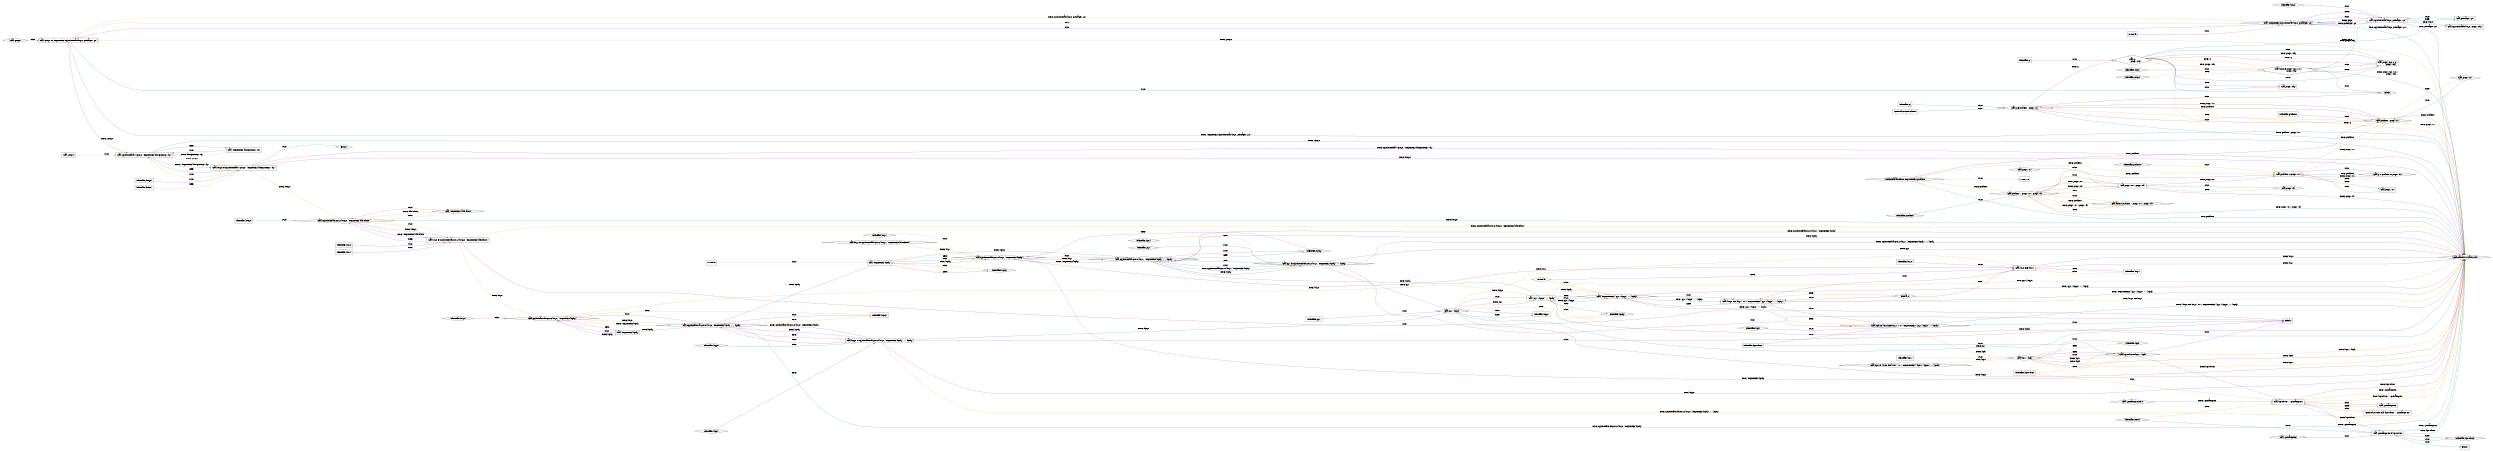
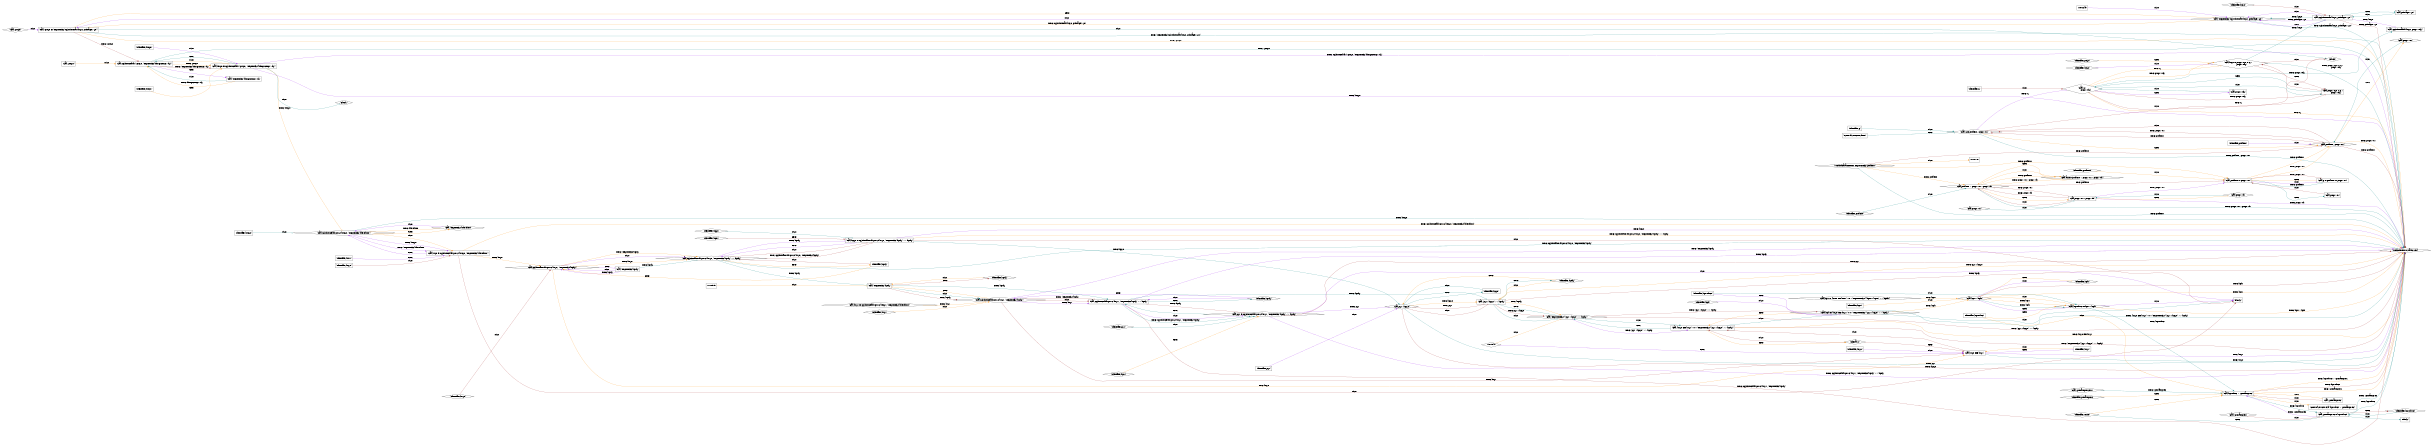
  digraph {
    rankdir=LR
    node [shape=diamond]
    edge [arrowhead=dot color=darkorange]
    n1 [label="(Call,*p_ty0 = (OPJ_INT32)opj_uint_max(l_ty0, p_image->y0))" shape=box]
    n2 [label="(Call,(OPJ_INT32)opj_uint_max(l_ty0, p_image->y0))"]
    n3 [label="(Call,opj_int_ceildiv(*p_ty0, (OPJ_INT32)l_img_comp->dy))" shape=box]
    n4 [label="(MethodReturn,static void)"]
    n5 [label="(Block,)"]
    n6 [label="(Call,opj_uint_max(l_ty0, p_image->y0))" shape=box]
    n7 [label="(Call,l_tcy0 = opj_int_ceildiv(*p_ty0, (OPJ_INT32)l_img_comp->dy))" shape=box]
    n8 [label="(Call,(OPJ_INT32)l_img_comp->dy)" shape=box]
    n9 [label="(Call,p_image->y0)" shape=box]
    n10 [label="(Call,opj_uint_adds(l_ty0, p_cp->tdy))" shape=box]
    n11 [label="(Call,l_ty0 = p_cp->ty0 + q *\n            p_cp->tdy)"]
    n12 [label="(Call,p_cp->ty0 + q *\n            p_cp->tdy)" shape=box]
    n13 [label="(Call,q *\n            p_cp->tdy)"]
    n14 [label="(Call,p_cp->tdy)" shape=box]
    n15 [label="(Call,q = p_tileno / p_cp->tw)"]
    n16 [label="(Call,p_tileno / p_cp->tw)"]
    n17 [label="(Call,p_cp->tw)"]
    n18 [label="(Call,p_tileno % p_cp->tw)" shape=box]
    n19 [label="(Call,p_cp->tw)" shape=box]
-   n20 [label="(Call,p = p_tileno % p_cp->tw)"]
+   n20 [label="(Call,p = p_tileno % p_cp->tw)" shape=box]
    n21 [label="(Call,p_tileno < p_cp->tw * p_cp->th)"]
    n22 [label="(Call,p_cp->tw * p_cp->th)" shape=box]
    n23 [label="(Call,assert(p_tileno < p_cp->tw * p_cp->th))"]
    n24 [label="(Call,p_cp->th)"]
    n25 [label="(MethodParameterIn,OPJ_UINT32 p_tileno)"]
    1000118 [shape=box]
    n27 [label="(Call,opj_int_ceildivpow2(l_tcy0, (OPJ_INT32)l_level_no))"]
    n28 [label="(Block,)"]
    n29 [label="(Call,l_ry0 = opj_int_ceildivpow2(l_tcy0, (OPJ_INT32)l_level_no))" shape=box]
    n30 [label="(Call,(OPJ_INT32)l_level_no)"]
    n31 [label="(Call,opj_int_floordivpow2(l_ry0, (OPJ_INT32)l_pdy))"]
    n32 [label="(Block,)" shape=box]
    n33 [label="(Call,opj_int_floordivpow2(l_ry0, (OPJ_INT32)l_pdy) << l_pdy)"]
    n34 [label="(Call,l_ry0 == l_ry1)" shape=box]
    n35 [label="(Call,(OPJ_INT32)l_pdy)" shape=box]
    n36 [label="(Call,l_py0 = opj_int_floordivpow2(l_ry0, (OPJ_INT32)l_pdy) << l_pdy)" shape=box]
    n37 [label="(Call,(OPJ_INT32)l_pdy)" shape=box]
    n38 [label="(Identifier,l_pdy)" shape=box]
    n39 [label="(Call,(l_ry0 == l_ry1) ? 0 : (OPJ_UINT32)((py1 - l_py0) >> l_pdy))" shape=box]
    n40 [label="(Identifier,l_ry1)" shape=box]
    n41 [label="(Call,py1 - l_py0)"]
    n42 [label="(Call,opj_int_ceildivpow2(l_ry1, (OPJ_INT32)l_pdy))"]
-   n43 [label="(Call,opj_int_ceildivpow2(l_ry1, (OPJ_INT32)l_pdy) << l_pdy)"]
+   n43 [label="(Call,opj_int_ceildivpow2(l_ry1, (OPJ_INT32)l_pdy) << l_pdy)" shape=box]
    n44 [label="(Identifier,l_pdy)"]
    n45 [label="(Call,(py1 - l_py0) >> l_pdy)" shape=box]
    n46 [label="(Identifier,l_py0)" shape=box]
    n47 [label="(Call,(OPJ_UINT32)((py1 - l_py0) >> l_pdy))"]
    n48 [label="(Identifier,l_pdy)"]
    n49 [label="(Call,l_ph = (l_ry0 == l_ry1) ? 0 : (OPJ_UINT32)((py1 - l_py0) >> l_pdy))"]
    n50 [label="(Call,l_pw * l_ph)"]
    n51 [label="(Literal,0)"]
    n52 [label="(Call,l_product = l_pw * l_ph)"]
    n53 [label="(Identifier,l_ph)"]
    n54 [label="(Call,l_product > *p_max_prec)" shape=box]
    n55 [label="(Call,*p_max_prec = l_product)" shape=box]
    n56 [label="(ControlStructure,if (l_product > *p_max_prec))" shape=box]
    n57 [label="(Call,*p_max_prec)" shape=box]
    n58 [label="(Block,)" shape=box]
    n59 [label="(Identifier,l_product)"]
    n60 [label="(Call,py1 = opj_int_ceildivpow2(l_ry1, (OPJ_INT32)l_pdy) << l_pdy)"]
    n61 [label="(Identifier,l_pdy)"]
    n62 [label="(Identifier,l_pw)"]
    n63 [label="(Identifier,l_tcy0)" shape=box]
    n64 [label="(Identifier,l_ty0)"]
    n65 [label="(Identifier,l_tcy0)" shape=box]
    n66 [label="(Identifier,l_rx1)" shape=box]
    n67 [label="(Identifier,l_product)" shape=box]
    n68 [label="(Identifier,l_ph)"]
    n69 [label="(Call,l_ry1 = opj_int_ceildivpow2(l_tcy1, (OPJ_INT32)l_level_no))"]
    n70 [label="(Identifier,l_ry0)"]
    n71 [label="(Identifier,l_py0)"]
    n72 [label="(Call,p_cp->tw)"]
    n73 [label="(Identifier,l_tcx1)" shape=box]
    n74 [label="(Identifier,p_tileno)"]
    n75 [label="(Identifier,l_ry1)"]
    n76 [label="(Identifier,l_ry0)" shape=box]
    n77 [label="(ControlStructure,l_tx0)" shape=box]
    n78 [label="(Identifier,p_tileno)"]
    n79 [label="(Call,*p_ty0)"]
+   n80 [label="(Identifier,p_max_prec)"]
    n81 [label="(Identifier,q)" shape=box]
    n82 [label="(Call,*p_ty0)" shape=box]
    n83 [label="(Identifier,resno)"]
    n84 [label="(Identifier,q)" shape=box]
    n85 [label="(Identifier,py1)"]
    n86 [label="(Identifier,p_tileno)" shape=box]
    n87 [label="(Identifier,l_px1)"]
    n88 [label="(Identifier,l_ry0)" shape=box]
    n89 [label="(Identifier,l_pw)" shape=box]
    n90 [label="(Call,*p_max_prec)"]
    n91 [label="(Identifier,p_ty0)"]
    n92 [label="(Identifier,l_ty0)"]
    n93 [label="(Identifier,l_product)" shape=box]
    n94 [label="(Call,*p_max_prec = 0)"]
    n95 [label="(Identifier,py1)" shape=box]
    n96 [label="(Call,l_pw = (l_rx0 == l_rx1) ? 0 : (OPJ_UINT32)((l_px1 - l_px0) >> l_pdx))"]
    1000249 [shape=box]
    1000540
    1000515 [shape=box]
    n1 -> n2 [arrowhead=odot label="CFG: "]
    n1 -> n3 [color=brown label="DDG: *p_ty0"]
    n1 -> n4 [arrowhead=normal color=teal label="DDG: (OPJ_INT32)opj_uint_max(l_ty0, p_image->y0)"]
    n1 -> n4 [label="DDG: *p_ty0"]
    n1 -> n5 [arrowhead=normal color=teal label="AST: "]
    n2 -> n1 [color=purple label="AST: "]
    n2 -> n1 [arrowhead=odot label="DDG: opj_uint_max(l_ty0, p_image->y0)"]
    n2 -> n4 [arrowhead=odot color=teal label="DDG: opj_uint_max(l_ty0, p_image->y0)"]
    n2 -> n6 [arrowhead=odot color=purple label="CFG: "]
    n3 -> n4 [color=teal label="DDG: *p_ty0"]
    n3 -> n7 [arrowhead=odot label="AST: "]
    n3 -> n7 [arrowhead=normal label="DDG: *p_ty0"]
    n3 -> n7 [arrowhead=normal color=brown label="DDG: (OPJ_INT32)l_img_comp->dy"]
    n3 -> n8 [color=purple label="CFG: "]
    n6 -> n2 [arrowhead=normal color=purple label="AST: "]
    n6 -> n2 [color=teal label="DDG: l_ty0"]
    n6 -> n2 [arrowhead=normal color=purple label="DDG: p_image->y0"]
    n6 -> n4 [arrowhead=odot color=brown label="DDG: p_image->y0"]
    n6 -> n9 [color=teal label="CFG: "]
    n6 -> n10 [arrowhead=odot color=purple label="DDG: l_ty0"]
    n7 -> n3 [color=teal label="CFG: "]
    n7 -> n4 [arrowhead=odot color=purple label="DDG: l_tcy0"]
    n7 -> n4 [arrowhead=normal color=purple label="DDG: opj_int_ceildiv(*p_ty0, (OPJ_INT32)l_img_comp->dy)"]
    n7 -> n27 [arrowhead=odot label="DDG: l_tcy0"]
    n7 -> n28 [arrowhead=odot color=teal label="AST: "]
    n8 -> n3 [color=teal label="AST: "]
    n8 -> n3 [arrowhead=normal label="DDG: l_img_comp->dy"]
    n9 -> n6 [arrowhead=normal color=teal label="AST: "]
    n11 -> n4 [color=teal label="DDG: p_cp->ty0 + q *\n            p_cp->tdy"]
    n11 -> n5 [arrowhead=odot color=brown label="AST: "]
    n11 -> n6 [arrowhead=odot color=teal label="DDG: l_ty0"]
    n11 -> n12 [color=brown label="CFG: "]
    n12 -> n11 [color=brown label="AST: "]
    n12 -> n13 [arrowhead=normal color=teal label="CFG: "]
    n13 -> n4 [label="DDG: q"]
    n13 -> n10 [color=teal label="DDG: p_cp->tdy"]
    n13 -> n11 [arrowhead=odot label="DDG: q"]
    n13 -> n11 [arrowhead=normal label="DDG: p_cp->tdy"]
    n13 -> n12 [color=teal label="AST: "]
    n13 -> n12 [arrowhead=odot color=brown label="DDG: q"]
    n13 -> n12 [arrowhead=odot color=brown label="DDG: p_cp->tdy"]
    n13 -> n14 [arrowhead=normal color=purple label="CFG: "]
    n14 -> n13 [arrowhead=odot color=teal label="AST: "]
    n15 -> n4 [arrowhead=odot color=teal label="DDG: p_tileno / p_cp->tw"]
    n15 -> n5 [arrowhead=odot color=brown label="AST: "]
    n15 -> n13 [arrowhead=odot color=purple label="DDG: q"]
    n15 -> n16 [label="CFG: "]
    n16 -> n4 [arrowhead=normal color=brown label="DDG: p_tileno"]
    n16 -> n4 [arrowhead=odot label="DDG: p_cp->tw"]
    n16 -> n15 [arrowhead=odot color=brown label="AST: "]
    n16 -> n15 [color=brown label="DDG: p_tileno"]
    n16 -> n15 [color=brown label="DDG: p_cp->tw"]
    n16 -> n17 [arrowhead=normal label="CFG: "]
    n17 -> n16 [color=teal label="AST: "]
    n18 -> n16 [arrowhead=normal label="DDG: p_tileno"]
    n18 -> n16 [arrowhead=odot label="DDG: p_cp->tw"]
    n18 -> n19 [color=teal label="CFG: "]
    n18 -> n20 [arrowhead=odot color=purple label="AST: "]
    n18 -> n20 [arrowhead=odot color=teal label="DDG: p_tileno"]
    n18 -> n20 [arrowhead=odot color=brown label="DDG: p_cp->tw"]
    n19 -> n18 [arrowhead=normal color=brown label="AST: "]
    n20 -> n18 [arrowhead=odot label="CFG: "]
    n21 -> n4 [arrowhead=normal color=teal label="DDG: p_cp->tw * p_cp->th"]
    n21 -> n18 [arrowhead=normal color=brown label="DDG: p_tileno"]
    n21 -> n22 [arrowhead=normal label="CFG: "]
    n21 -> n23 [label="AST: "]
    n21 -> n23 [label="DDG: p_tileno"]
    n21 -> n23 [arrowhead=odot label="DDG: p_cp->tw * p_cp->th"]
    n22 -> n4 [arrowhead=odot color=purple label="DDG: p_cp->th"]
    n22 -> n18 [arrowhead=normal color=purple label="DDG: p_cp->tw"]
    n22 -> n21 [arrowhead=normal color=brown label="AST: "]
    n22 -> n21 [arrowhead=odot color=brown label="DDG: p_cp->tw"]
    n22 -> n21 [arrowhead=odot color=brown label="DDG: p_cp->th"]
    n22 -> n24 [arrowhead=odot label="CFG: "]
    n23 -> n21 [arrowhead=normal label="CFG: "]
    n24 -> n22 [color=teal label="AST: "]
    n25 -> n4 [arrowhead=normal color=teal label="DDG: p_tileno"]
    n25 -> n16 [arrowhead=normal color=brown label="DDG: p_tileno"]
    n25 -> n18 [label="DDG: p_tileno"]
    n25 -> n21 [label="DDG: p_tileno"]
    n25 -> 1000118 [label="AST: "]
    n27 -> n4 [color=teal label="DDG: l_tcy0"]
    n27 -> n29 [label="AST: "]
    n27 -> n29 [color=purple label="DDG: l_tcy0"]
    n27 -> n29 [arrowhead=normal color=purple label="DDG: (OPJ_INT32)l_level_no"]
    n27 -> n30 [label="CFG: "]
    n29 -> n4 [arrowhead=odot label="DDG: opj_int_ceildivpow2(l_tcy0, (OPJ_INT32)l_level_no)"]
    n29 -> n27 [arrowhead=normal color=purple label="CFG: "]
    n29 -> n31 [label="DDG: l_ry0"]
    n29 -> n32 [arrowhead=normal color=brown label="AST: "]
    n30 -> n27 [arrowhead=normal color=purple label="AST: "]
    n30 -> n27 [arrowhead=odot label="DDG: l_level_no"]
    n31 -> n33 [arrowhead=normal color=purple label="AST: "]
    n31 -> n33 [arrowhead=normal label="DDG: l_ry0"]
    n31 -> n33 [label="DDG: (OPJ_INT32)l_pdy"]
    n31 -> n34 [label="DDG: l_ry0"]
    n31 -> n35 [arrowhead=odot color=purple label="CFG: "]
    n33 -> n4 [arrowhead=odot color=teal label="DDG: opj_int_floordivpow2(l_ry0, (OPJ_INT32)l_pdy)"]
    n33 -> n36 [arrowhead=odot color=brown label="AST: "]
    n33 -> n36 [arrowhead=odot color=brown label="DDG: opj_int_floordivpow2(l_ry0, (OPJ_INT32)l_pdy)"]
    n33 -> n36 [arrowhead=odot color=purple label="DDG: l_pdy"]
    n33 -> n37 [arrowhead=odot color=teal label="DDG: l_pdy"]
    n33 -> n38 [arrowhead=normal label="CFG: "]
    n34 -> n4 [arrowhead=odot color=teal label="DDG: l_ry0"]
    n34 -> n4 [arrowhead=normal color=purple label="DDG: l_ry1"]
    n34 -> n39 [arrowhead=normal color=brown label="AST: "]
    n34 -> n40 [arrowhead=odot color=purple label="CFG: "]
    n35 -> n31 [color=purple label="AST: "]
    n35 -> n31 [arrowhead=normal color=purple label="DDG: l_pdy"]
    n35 -> n33 [arrowhead=odot color=teal label="DDG: l_pdy"]
    n36 -> n4 [arrowhead=normal label="DDG: opj_int_floordivpow2(l_ry0, (OPJ_INT32)l_pdy) << l_pdy"]
    n36 -> n4 [color=purple label="DDG: l_py0"]
    n36 -> n32 [color=brown label="AST: "]
    n36 -> n33 [arrowhead=normal color=purple label="CFG: "]
    n36 -> n41 [arrowhead=normal color=teal label="DDG: l_py0"]
    n37 -> n42 [color=teal label="AST: "]
    n37 -> n42 [color=brown label="DDG: l_pdy"]
    n37 -> n43 [color=teal label="DDG: l_pdy"]
    n37 -> n44 [color=brown label="CFG: "]
    n38 -> n31 [label="CFG: "]
    n38 -> n33 [arrowhead=odot color=brown label="AST: "]
    n39 -> n4 [arrowhead=odot color=brown label="DDG: (OPJ_UINT32)((py1 - l_py0) >> l_pdy)"]
    n39 -> n4 [label="DDG: l_ry0 == l_ry1"]
    n39 -> n47 [color=teal label="CFG: "]
    n39 -> n49 [arrowhead=odot color=teal label="AST: "]
    n39 -> n51 [label="CFG: "]
    n40 -> n34 [arrowhead=normal label="AST: "]
    n41 -> n4 [color=teal label="DDG: py1"]
    n41 -> n4 [color=brown label="DDG: l_py0"]
    n41 -> n45 [arrowhead=odot color=brown label="AST: "]
    n41 -> n45 [arrowhead=odot color=brown label="DDG: py1"]
    n41 -> n45 [label="DDG: l_py0"]
    n41 -> n46 [color=teal label="CFG: "]
    n42 -> n4 [color=purple label="DDG: (OPJ_INT32)l_pdy"]
    n42 -> n34 [color=brown label="DDG: l_ry1"]
    n42 -> n37 [arrowhead=odot label="CFG: "]
    n42 -> n43 [color=brown label="AST: "]
    n42 -> n43 [color=purple label="DDG: l_ry1"]
    n42 -> n43 [arrowhead=odot color=brown label="DDG: (OPJ_INT32)l_pdy"]
    n43 -> n4 [color=brown label="DDG: opj_int_ceildivpow2(l_ry1, (OPJ_INT32)l_pdy)"]
    n43 -> n4 [arrowhead=odot color=purple label="DDG: l_pdy"]
    n43 -> n45 [arrowhead=odot color=teal label="DDG: l_pdy"]
    n43 -> n60 [arrowhead=normal color=purple label="AST: "]
    n43 -> n60 [arrowhead=normal color=teal label="DDG: opj_int_ceildivpow2(l_ry1, (OPJ_INT32)l_pdy)"]
    n43 -> n60 [arrowhead=odot color=brown label="DDG: l_pdy"]
    n43 -> n61 [arrowhead=normal color=teal label="CFG: "]
    n44 -> n37 [label="AST: "]
    n45 -> n4 [arrowhead=odot label="DDG: py1 - l_py0"]
    n45 -> n4 [arrowhead=odot color=brown label="DDG: l_pdy"]
    n45 -> n47 [arrowhead=odot color=teal label="AST: "]
    n45 -> n47 [color=brown label="DDG: py1 - l_py0"]
    n45 -> n47 [arrowhead=normal label="DDG: l_pdy"]
    n45 -> n48 [arrowhead=normal color=teal label="CFG: "]
    n46 -> n41 [arrowhead=odot color=teal label="AST: "]
    n47 -> n4 [arrowhead=normal color=brown label="DDG: (py1 - l_py0) >> l_pdy"]
    n47 -> n39 [color=teal label="AST: "]
    n47 -> n39 [color=purple label="DDG: (py1 - l_py0) >> l_pdy"]
    n47 -> n45 [arrowhead=odot color=teal label="CFG: "]
    n47 -> n49 [arrowhead=normal color=brown label="DDG: (py1 - l_py0) >> l_pdy"]
    n48 -> n41 [arrowhead=normal label="CFG: "]
    n48 -> n45 [arrowhead=normal label="AST: "]
    n49 -> n4 [color=teal label="DDG: (l_ry0 == l_ry1) ? 0 : (OPJ_UINT32)((py1 - l_py0) >> l_pdy)"]
    n49 -> n32 [arrowhead=odot color=teal label="AST: "]
    n49 -> n39 [label="CFG: "]
    n49 -> n50 [label="DDG: l_ph"]
    n50 -> n4 [arrowhead=normal color=brown label="DDG: l_ph"]
    n50 -> n4 [arrowhead=normal label="DDG: l_pw"]
    n50 -> n52 [arrowhead=odot label="AST: "]
    n50 -> n52 [label="DDG: l_pw"]
    n50 -> n52 [arrowhead=normal color=teal label="DDG: l_ph"]
    n50 -> n53 [arrowhead=odot label="CFG: "]
    n51 -> n34 [color=brown label="CFG: "]
    n51 -> n39 [color=brown label="AST: "]
    n52 -> n4 [arrowhead=odot label="DDG: l_pw * l_ph"]
    n52 -> n32 [arrowhead=normal color=purple label="AST: "]
    n52 -> n50 [arrowhead=odot color=purple label="CFG: "]
    n52 -> n54 [arrowhead=normal color=teal label="DDG: l_product"]
    n53 -> n50 [arrowhead=odot color=purple label="AST: "]
    n54 -> n4 [arrowhead=odot color=brown label="DDG: l_product"]
    n54 -> n4 [arrowhead=normal label="DDG: *p_max_prec"]
    n54 -> n4 [arrowhead=normal label="DDG: l_product > *p_max_prec"]
    n54 -> n55 [color=teal label="DDG: l_product"]
    n54 -> n56 [arrowhead=normal label="AST: "]
    n54 -> n57 [arrowhead=odot label="CFG: "]
    n55 -> n4 [arrowhead=normal color=teal label="DDG: l_product"]
    n55 -> n4 [arrowhead=normal color=teal label="DDG: *p_max_prec"]
    n55 -> n54 [arrowhead=normal color=purple label="DDG: *p_max_prec"]
    n55 -> n58 [color=teal label="AST: "]
    n55 -> n59 [color=brown label="CFG: "]
    n57 -> n54 [arrowhead=odot color=brown label="AST: "]
    n59 -> n55 [arrowhead=normal color=teal label="AST: "]
    n60 -> n4 [color=purple label="DDG: opj_int_ceildivpow2(l_ry1, (OPJ_INT32)l_pdy) << l_pdy"]
    n60 -> n4 [color=brown label="DDG: py1"]
    n60 -> n32 [color=purple label="AST: "]
    n60 -> n41 [arrowhead=odot color=purple label="DDG: py1"]
    n60 -> n43 [arrowhead=normal color=teal label="CFG: "]
    n61 -> n42 [arrowhead=normal color=purple label="CFG: "]
    n61 -> n43 [color=purple label="AST: "]
    n62 -> n60 [label="CFG: "]
    n63 -> n7 [arrowhead=normal color=purple label="AST: "]
    n64 -> n11 [arrowhead=odot color=purple label="AST: "]
    n65 -> n27 [arrowhead=odot color=teal label="AST: "]
    n66 -> n29 [arrowhead=normal color=purple label="CFG: "]
    n67 -> n49 [arrowhead=odot color=purple label="CFG: "]
    n67 -> n52 [color=teal label="AST: "]
    n68 -> n49 [arrowhead=odot color=purple label="AST: "]
    n69 -> n42 [arrowhead=odot label="DDG: l_ry1"]
    n70 -> n31 [color=brown label="AST: "]
    n71 -> n36 [arrowhead=odot color=teal label="AST: "]
    n72 -> n22 [arrowhead=odot color=teal label="AST: "]
    n73 -> n7 [label="CFG: "]
    n74 -> n18 [label="AST: "]
    n75 -> n42 [label="AST: "]
    n76 -> n34 [arrowhead=normal color=purple label="AST: "]
    n77 -> n15 [arrowhead=odot color=teal label="CFG: "]
    n78 -> n21 [arrowhead=normal color=teal label="AST: "]
    n79 -> n1 [color=purple label="AST: "]
+   n80 -> n54 [label="CFG: "]
    n81 -> n15 [color=teal label="AST: "]
    n82 -> n3 [label="AST: "]
    n83 -> n54 [label="CFG: "]
    n83 -> n55 [arrowhead=odot color=teal label="CFG: "]
    n84 -> n13 [color=brown label="AST: "]
    n85 -> n60 [arrowhead=normal color=teal label="AST: "]
    n86 -> n16 [arrowhead=normal color=purple label="AST: "]
    n87 -> n36 [arrowhead=normal color=brown label="CFG: "]
    n88 -> n29 [color=brown label="AST: "]
    n89 -> n50 [arrowhead=odot label="AST: "]
    n90 -> n55 [arrowhead=odot color=brown label="AST: "]
    n91 -> n11 [arrowhead=normal label="CFG: "]
    n92 -> n6 [color=brown label="AST: "]
    n93 -> n52 [arrowhead=normal label="CFG: "]
    n93 -> n54 [arrowhead=odot label="AST: "]
    n94 -> n54 [arrowhead=normal color=teal label="DDG: *p_max_prec"]
    n95 -> n41 [arrowhead=normal color=purple label="AST: "]
    n96 -> n50 [arrowhead=normal label="DDG: l_pw"]
    1000249 -> n2 [color=purple label="AST: "]
    1000540 -> n34 [arrowhead=normal color=purple label="CFG: "]
    1000540 -> n47 [arrowhead=odot label="AST: "]
    1000515 -> n37 [arrowhead=odot label="AST: "]
  }
